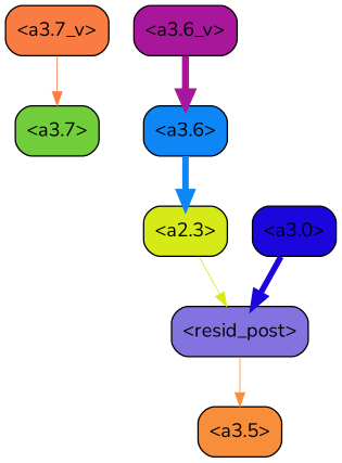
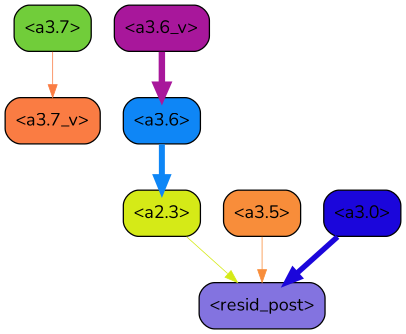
  strict digraph {
    fontname=Nunito
    splines=true
    node [color=black fontname=Nunito shape=box style="filled, rounded"]
    edge [fontname=Nunito penwidth=0.6]
    "<a3.7>" [fillcolor="#71cd3a"]
    "<resid_post>" [fillcolor="#8373e0"]
    "<a3.6>" [fillcolor="#0e86f6"]
    "<a2.3>" [fillcolor="#d5ea17"]
    "<a3.5>" [fillcolor="#f88d3a"]
    "<a3.0>" [fillcolor="#1b06db"]
    "<a3.7_v>" [fillcolor="#fa7c43"]
    "<a3.6_v>" [fillcolor="#a8179b"]
    "<a3.6>" -> "<a2.3>" [color="#0e86f6" penwidth=4.670643210411072]
    "<a2.3>" -> "<resid_post>" [color="#d5ea17"]
-   "<resid_post>" -> "<a3.5>" [color="#f88d3a"]
+   "<a3.5>" -> "<resid_post>" [color="#f88d3a"]
    "<a3.0>" -> "<resid_post>" [color="#1b06db" penwidth=4.246885180473328]
-   "<a3.7_v>" -> "<a3.7>" [color="#fa7c43"]
+   "<a3.7>" -> "<a3.7_v>" [color="#fa7c43"]
    "<a3.6_v>" -> "<a3.6>" [color="#a8179b" penwidth=5.002329230308533]
  }
